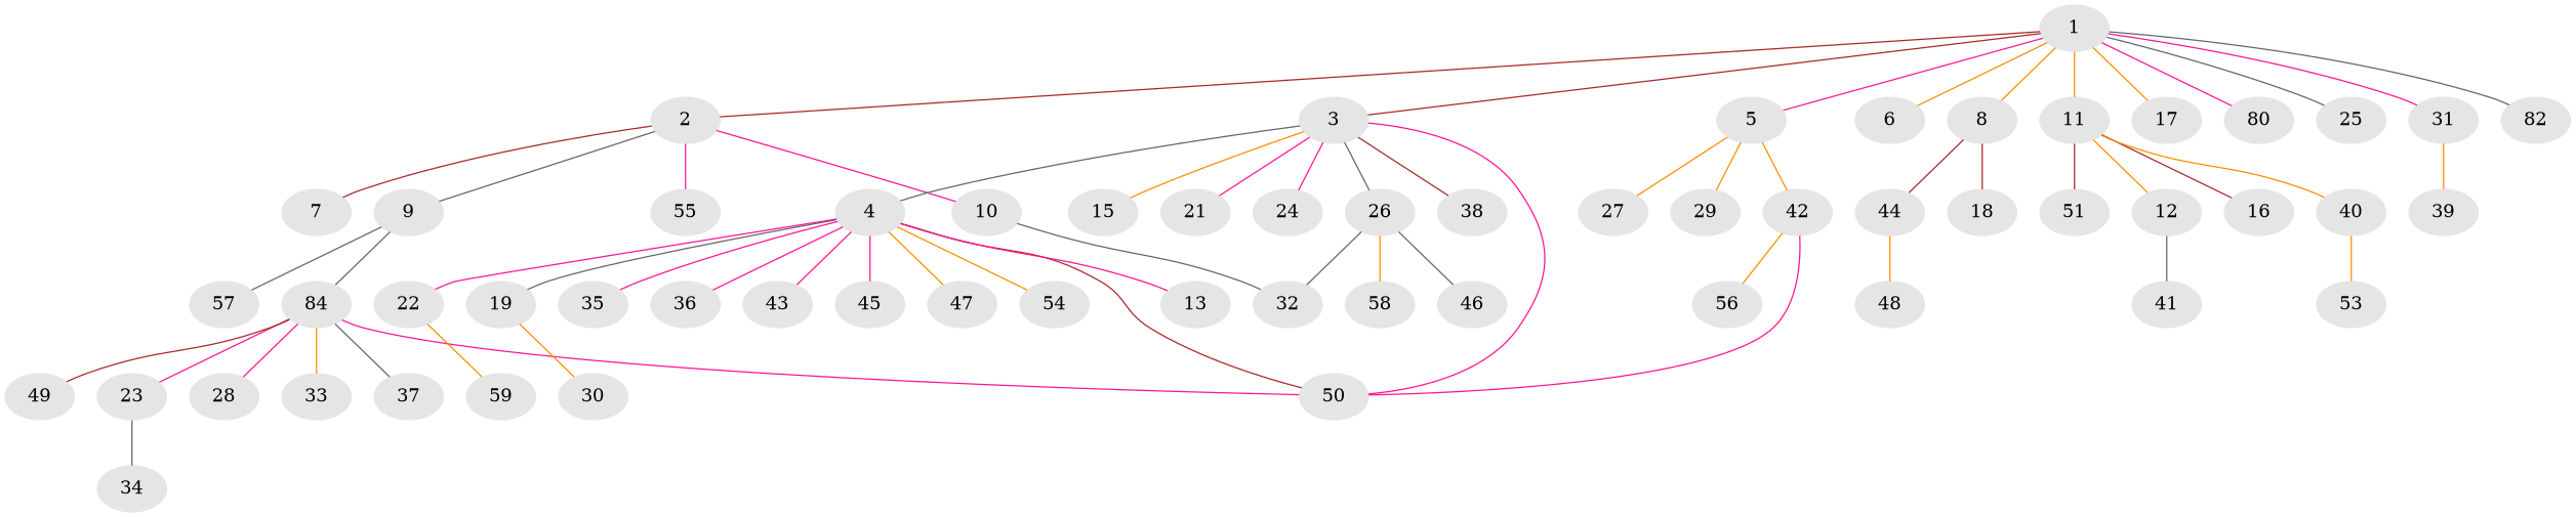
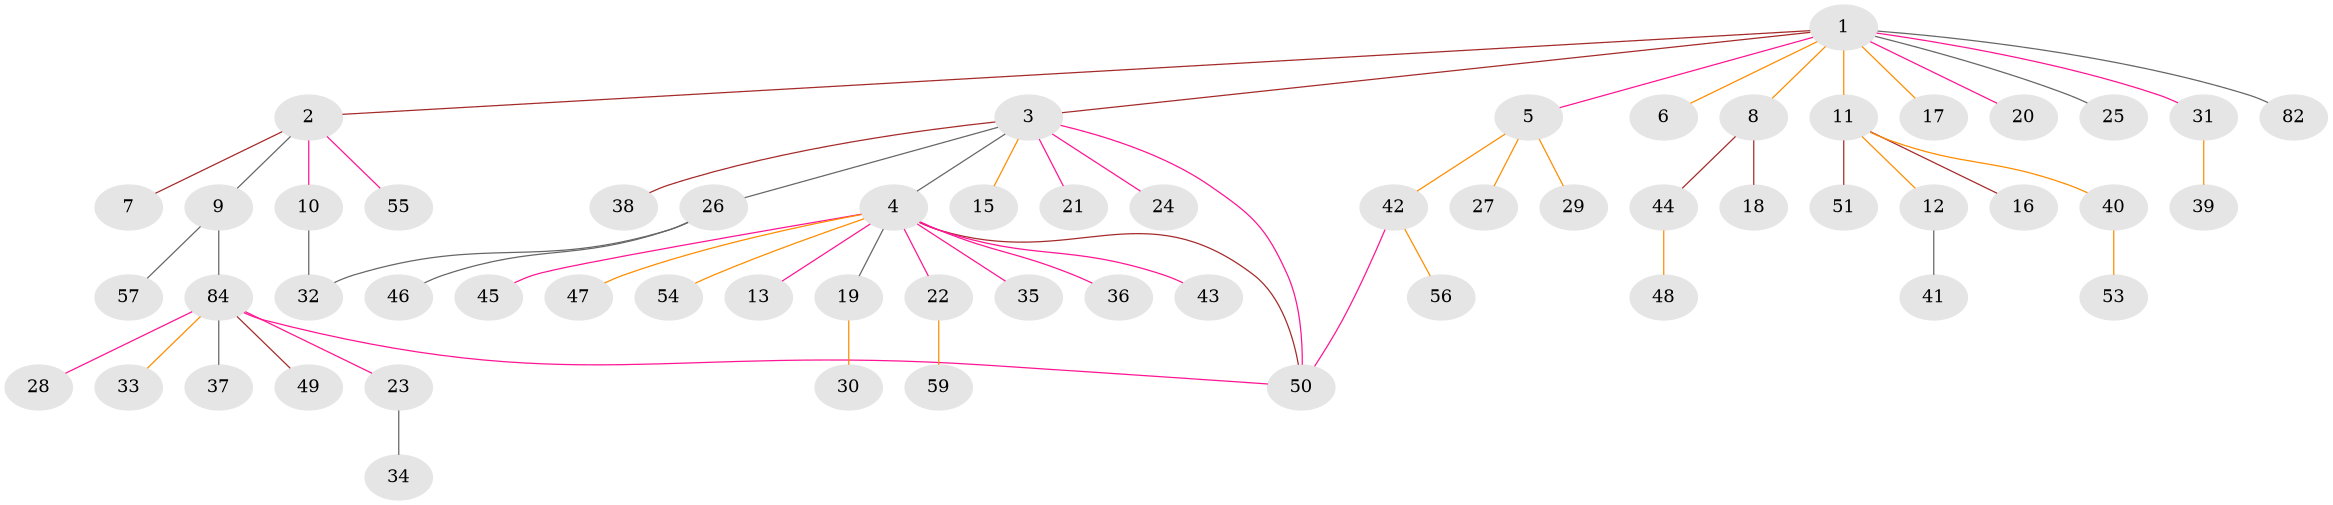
  graph {
    node [color=gray90 style=filled]
    edge [color=darkorange]
    1
    2
    3
    5
    6
    8
    11
    17
-   20 [label=80]
+   20
    25
    31
    n12 [label=82]
    7
    9
    10
    55
    4
    15
    21
    24
    26
    38
    50
    27
    29
    42
    18
    44
    12
    16
    40
    51
    39
    n34 [label=84]
    57
    32
    13
    19
    22
    35
    36
    43
    45
    47
    54
    46
-   58
    30
    59
    56
    48
    23
    28
    33
    37
    49
    41
    53
    34
    1 -- 2 [color=brown]
    1 -- 3 [color=brown]
    1 -- 5 [color=deeppink]
    1 -- 6
    1 -- 8
    1 -- 11
    1 -- 17
    1 -- 20 [color=deeppink]
    1 -- 25 [color=gray40]
    1 -- 31 [color=deeppink]
    1 -- n12 [color=gray40]
    2 -- 7 [color=brown]
    2 -- 9 [color=gray40]
    2 -- 10 [color=deeppink]
    2 -- 55 [color=deeppink]
    3 -- 4 [color=gray40]
    3 -- 15
    3 -- 21 [color=deeppink]
    3 -- 24 [color=deeppink]
    3 -- 26 [color=gray40]
    3 -- 38 [color=brown]
    3 -- 50 [color=deeppink]
    5 -- 27
    5 -- 29
    5 -- 42
    8 -- 18 [color=brown]
    8 -- 44 [color=brown]
    11 -- 12
    11 -- 16 [color=brown]
    11 -- 40
    11 -- 51 [color=brown]
    31 -- 39
    9 -- n34 [color=gray40]
    9 -- 57 [color=gray40]
    10 -- 32 [color=gray40]
    4 -- 50 [color=brown]
    4 -- 13 [color=deeppink]
    4 -- 19 [color=gray40]
    4 -- 22 [color=deeppink]
    4 -- 35 [color=deeppink]
    4 -- 36 [color=deeppink]
    4 -- 43 [color=deeppink]
    4 -- 45 [color=deeppink]
    4 -- 47
    4 -- 54
    26 -- 32 [color=gray40]
    26 -- 46 [color=gray40]
-   26 -- 58
    42 -- 50 [color=deeppink]
    42 -- 56
    44 -- 48
    12 -- 41 [color=gray40]
    40 -- 53
    n34 -- 50 [color=deeppink]
    n34 -- 23 [color=deeppink]
    n34 -- 28 [color=deeppink]
    n34 -- 33
    n34 -- 37 [color=gray40]
    n34 -- 49 [color=brown]
    19 -- 30
    22 -- 59
    23 -- 34 [color=gray40]
  }
